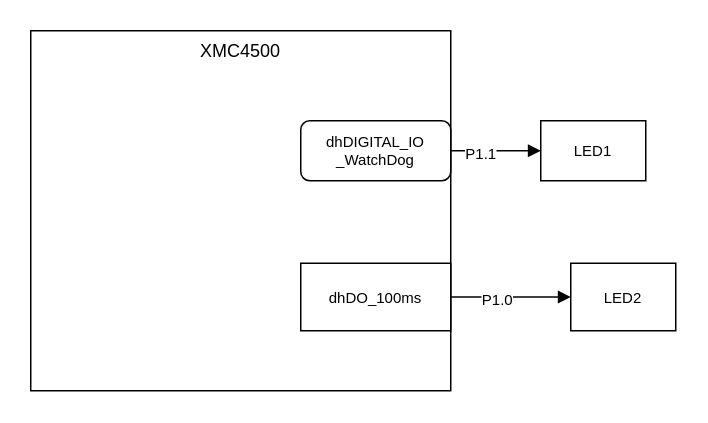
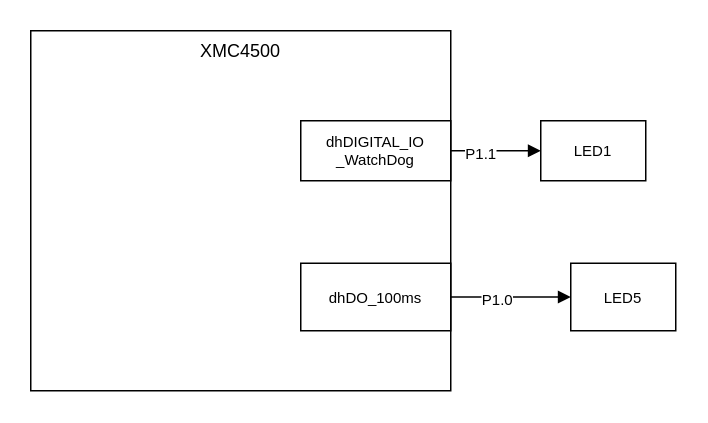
  <mxCell id="0" />
  <mxCell id="1" parent="0" />
  <mxCell id="2" value="XMC4500" style="whiteSpace=wrap;html=1;strokeColor=#000000;strokeWidth=1;fillColor=none;fontSize=12;align=center;verticalAlign=top;" parent="1" vertex="1"><mxGeometry x="20" y="20" width="280" height="240" as="geometry" /></mxCell>
- <mxCell id="3" value="dhDIGITAL_IO&lt;br&gt;_WatchDog" style="whiteSpace=wrap;html=1;strokeColor=#000000;strokeWidth=1;fillColor=none;fontSize=10;align=center;rounded=1;" parent="1" vertex="1"><mxGeometry x="200" y="80" width="100" height="40" as="geometry" /></mxCell>
+ <mxCell id="3" value="dhDIGITAL_IO&lt;br&gt;_WatchDog" style="whiteSpace=wrap;html=1;strokeColor=#000000;strokeWidth=1;fillColor=none;fontSize=10;align=center;" parent="1" vertex="1"><mxGeometry x="200" y="80" width="100" height="40" as="geometry" /></mxCell>
  <mxCell id="4" value="dhDO_100ms" style="whiteSpace=wrap;html=1;strokeColor=#000000;strokeWidth=1;fillColor=none;fontSize=10;align=center;" parent="1" vertex="1"><mxGeometry x="200" y="175" width="100" height="45" as="geometry" /></mxCell>
  <mxCell id="5" value="LED1" style="whiteSpace=wrap;html=1;strokeColor=#000000;strokeWidth=1;fillColor=none;fontSize=10;align=center;" parent="1" vertex="1"><mxGeometry x="360" y="80" width="70" height="40" as="geometry" /></mxCell>
- <mxCell id="6" value="LED2" style="whiteSpace=wrap;html=1;strokeColor=#000000;strokeWidth=1;fillColor=none;fontSize=10;align=center;" parent="1" vertex="1"><mxGeometry x="380" y="175" width="70" height="45" as="geometry" /></mxCell>
+ <mxCell id="6" value="LED5" style="whiteSpace=wrap;html=1;strokeColor=#000000;strokeWidth=1;fillColor=none;fontSize=10;align=center;" parent="1" vertex="1"><mxGeometry x="380" y="175" width="70" height="45" as="geometry" /></mxCell>
  <mxCell id="7" value="" style="endArrow=block;html=1;strokeWidth=1;fontSize=10;exitX=1;exitY=0.5;entryX=0;entryY=0.5;endFill=1;" parent="1" source="3" target="5" edge="1"><mxGeometry x="456" y="195" width="50" height="50" as="geometry"><mxPoint x="8" y="-30" as="sourcePoint" /><mxPoint x="58" y="-80" as="targetPoint" /></mxGeometry></mxCell>
  <mxCell id="8" value="P1.1" style="text;html=1;resizable=0;points=[];align=center;verticalAlign=middle;labelBackgroundColor=#ffffff;fontSize=10;" parent="7" vertex="1" connectable="0"><mxGeometry relative="1" as="geometry"><mxPoint x="-11" y="1" as="offset" /></mxGeometry></mxCell>
  <mxCell id="9" value="" style="endArrow=block;html=1;strokeWidth=1;fontSize=10;exitX=1;exitY=0.5;entryX=0;entryY=0.5;endFill=1;" parent="1" source="4" target="6" edge="1"><mxGeometry x="456" y="290" width="50" height="50" as="geometry"><mxPoint x="318" y="230" as="sourcePoint" /><mxPoint x="368" y="180" as="targetPoint" /></mxGeometry></mxCell>
  <mxCell id="10" value="P1.0" style="text;html=1;resizable=0;points=[];align=center;verticalAlign=middle;labelBackgroundColor=#ffffff;fontSize=10;" parent="9" vertex="1" connectable="0"><mxGeometry relative="1" as="geometry"><mxPoint x="-10" y="1" as="offset" /></mxGeometry></mxCell>
